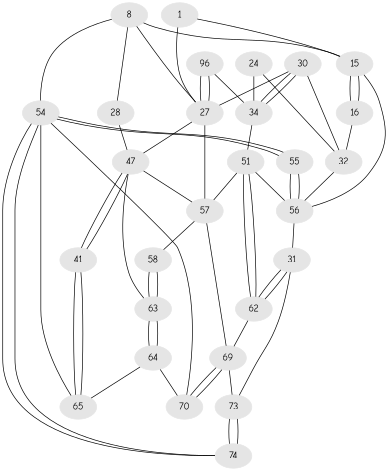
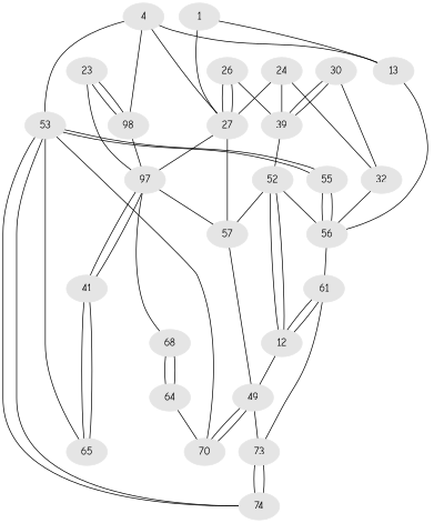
  graph {
    fontname="Comic Neue"
    node [color=gray90 fontname="Comic Neue" style=filled]
    edge [fontname="Comic Neue"]
-   15 [super="+14+10"]
+   15 [super="+14+10" label=13]
    1
    27 [super="+19+25"]
-   16 [super="+11"]
    56 [super="+39+38"]
-   47 [super="+46"]
+   47 [super="+46" label=97]
    57 [super="+45+52"]
-   4 [super="+3" label=8]
-   28 [super="+17"]
-   54 [super="+43"]
+   4 [super="+3"]
+   28 [super="+17" label=98]
+   54 [super="+43" label=53]
    65 [super="+42"]
    55 [super="+53"]
    70 [super="+67"]
    74
    32 [super="+29"]
-   61 [label=31]
+   61
+   23 [super="+18"]
    n18 [label=41 super="+41"]
-   63 [super="+50+49"]
+   63 [super="+50+49" label=68]
    24 [super="+13"]
-   34 [super="+33+31"]
-   51 [super="+40"]
-   26 [label=96]
-   58
-   69 [super="+68+60"]
+   34 [super="+33+31" label=39]
+   51 [super="+40" label=52]
+   26
+   69 [super="+68+60" label=49]
    30
-   62
+   62 [label=12]
    64
    73 [super="+72+71"]
-   15 -- 16 [weight=2]
-   15 -- 16
    15 -- 56
    1 -- 15
    1 -- 27
    27 -- 47
    27 -- 57
-   16 -- 32 [weight=2]
    56 -- 61
    47 -- 57
    47 -- n18 [weight=2]
    47 -- n18
    47 -- 63 [weight=2]
-   57 -- 58
    57 -- 69 [weight=2]
    4 -- 15 [weight=2]
    4 -- 27
    4 -- 28
    4 -- 54 [weight=2]
    28 -- 47
    54 -- 65
    54 -- 55
    54 -- 55
    54 -- 70
    54 -- 74
    54 -- 74
    55 -- 56 [weight=3]
    55 -- 56
    32 -- 56
    61 -- 62
    61 -- 62
    61 -- 73
+   23 -- 47
+   23 -- 28 [weight=2]
+   23 -- 28
    n18 -- 65 [weight=2]
    n18 -- 65
    63 -- 64
    63 -- 64
-   30 -- 27 [weight=2]
+   24 -- 27 [weight=2]
    24 -- 32
    24 -- 34
    34 -- 51
    51 -- 56
    51 -- 57
    51 -- 62
    51 -- 62
    26 -- 27 [weight=2]
    26 -- 27
    26 -- 34
-   58 -- 63 [weight=2]
-   58 -- 63
    69 -- 70 [weight=2]
    69 -- 70
    69 -- 73 [weight=2]
    30 -- 32
    30 -- 34 [weight=2]
    30 -- 34
    62 -- 69
-   64 -- 65
    64 -- 70
    73 -- 74 [weight=2]
    73 -- 74
  }
